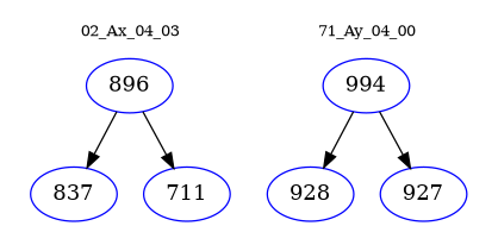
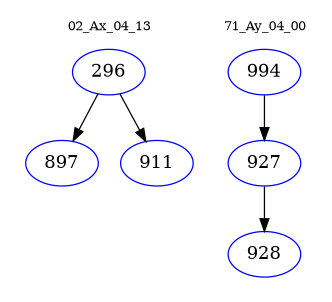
  digraph {
    node [color=blue]
    edge [color=black]
-   n1 [label=896]
-   n2 [label=837]
-   n3 [label=711]
+   n1 [label=296]
+   n2 [label=897]
+   n3 [label=911]
    n4 [label=994]
    n5 [label=928]
    n6 [label=927]
    subgraph cluster_1 {
      color=white
      fontsize=10
-     label="02_Ax_04_03"
+     label="02_Ax_04_13"
      n1
      n2
      n3
    }
    subgraph cluster_2 {
      color=white
      fontsize=10
      label="71_Ay_04_00"
      n4
      n5
      n6
    }
    n1 -> n2
    n1 -> n3
-   n4 -> n5
+   n6 -> n5
    n4 -> n6
  }
